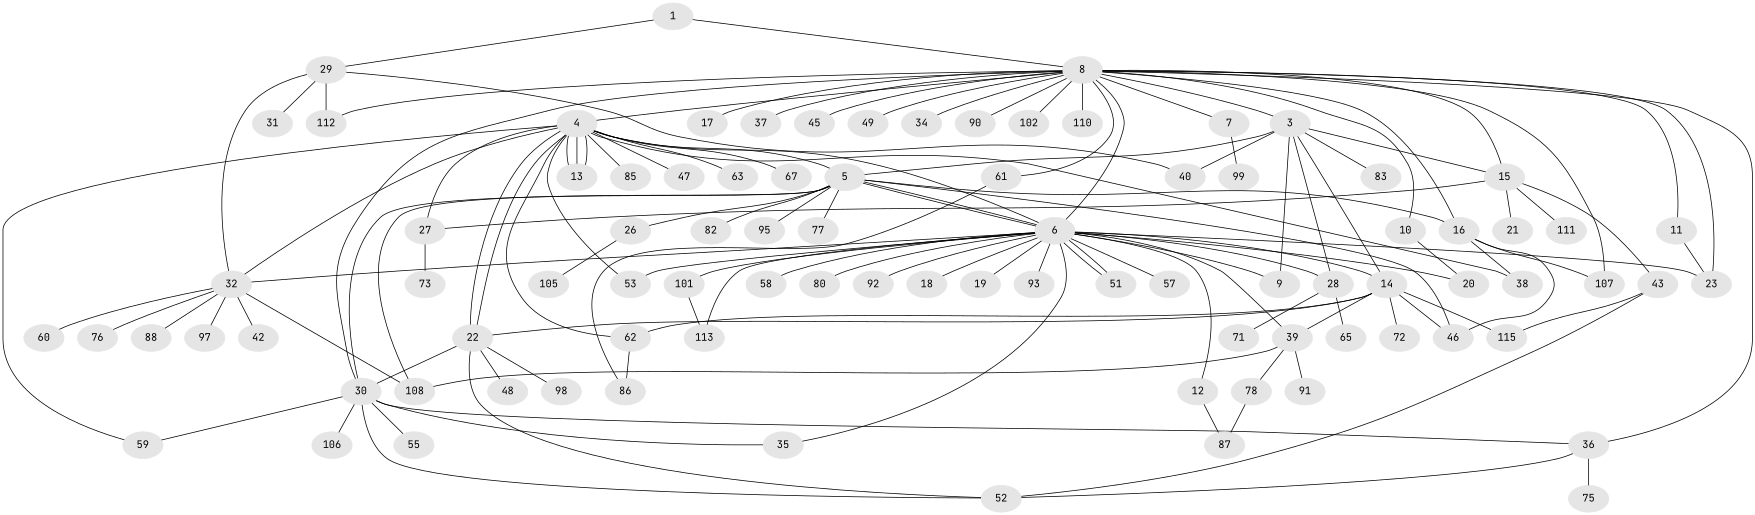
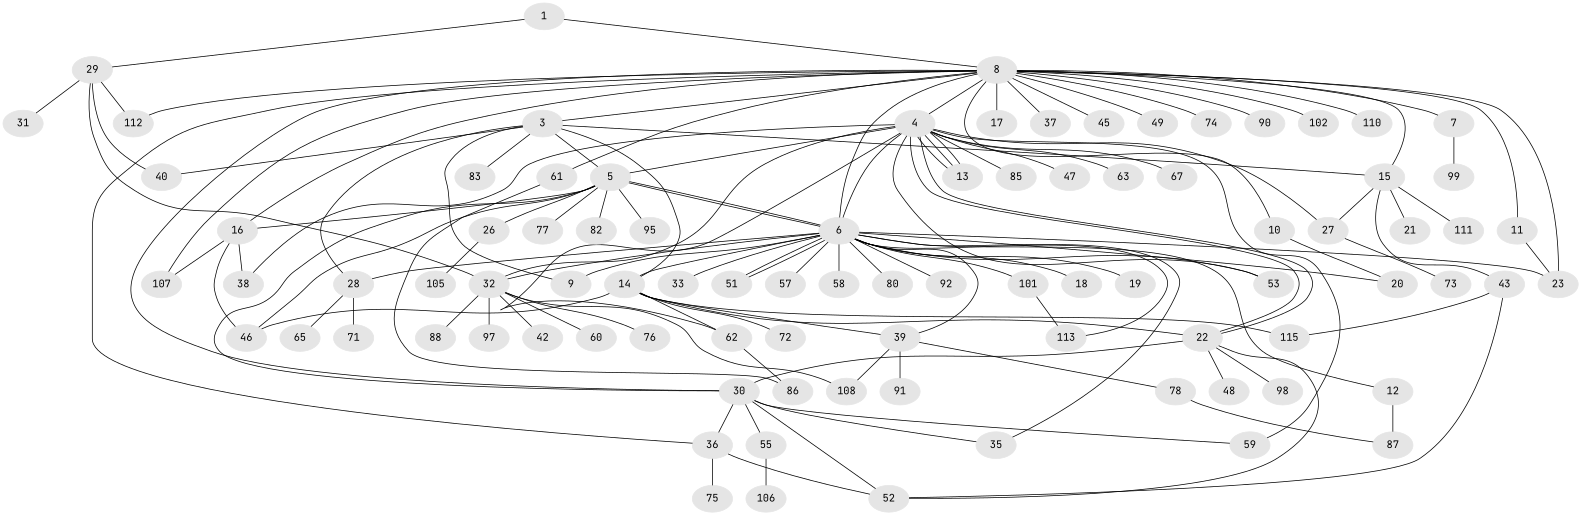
  graph {
    fontname="JetBrains Mono"
    node [color=gray90 fontname="JetBrains Mono" style=filled]
    edge [fontname="JetBrains Mono"]
    n1 [label=8 super="+54"]
    3 [super="+34"]
    4 [super="+24"]
    6 [super="+8"]
    7
    10 [super="+114"]
    11
    15 [super="+64"]
    16 [super="+103"]
    17 [super="+69"]
    23
    30 [super="+94"]
    36 [super="+56"]
    37
    45
    49
    61 [super="+85"]
-   74 [label=34]
+   74
    90
    102
    107
    110
    112
    1
    29 [super="+119"]
    40
    32 [super="+93"]
    31
    5 [super="+41"]
    9
    14 [super="+66"]
    28 [super="+84"]
    83
    13
    22 [super="+96"]
    n36 [label=85]
    27 [super="+50"]
    38
    47
    53
    59
    62 [super="+104"]
    63
    67
    12
    18
    19
    20
-   33 [label=93]
+   33
    35 [super="+89"]
    39 [super="+44"]
    51
    57 [super="+68"]
    58
    80
    92
    101
    113
    99
    21
    43 [super="+79"]
    111
    46
    52
    55
    106
    75
    86 [super="+118"]
    26 [super="+70"]
    77 [super="+117"]
    82
    95
    108
    72 [super="+109"]
    115 [super="+116"]
    65
    71
    48
    98
    73
    42
    60
    76 [super="+81"]
    88
    97
    105
    87
    78 [super="+100"]
    91
    n1 -- 3
    n1 -- 4
    n1 -- 6
    n1 -- 7
    n1 -- 10
    n1 -- 11
    n1 -- 15
    n1 -- 16
    n1 -- 17
    n1 -- 23
    n1 -- 30
    n1 -- 36
    n1 -- 37
    n1 -- 45
    n1 -- 49
    n1 -- 61
    n1 -- 74
    n1 -- 90
    n1 -- 102
    n1 -- 107
    n1 -- 110
    n1 -- 112
    3 -- 15
    3 -- 40
    3 -- 5
    3 -- 9
    3 -- 14
    3 -- 28
    3 -- 83
    4 -- 6
    4 -- 32
    4 -- 5
    4 -- 13
    4 -- 13
    4 -- 13
    4 -- 22
    4 -- 22
    4 -- n36
    4 -- 27
    4 -- 38
    4 -- 47
    4 -- 53
    4 -- 59
    4 -- 62
    4 -- 63
    4 -- 67
    6 -- 23
    6 -- 32
    6 -- 9
    6 -- 14 [weight=2]
    6 -- 28
    6 -- 53
    6 -- 12
    6 -- 18
    6 -- 19
    6 -- 20
    6 -- 33
    6 -- 35
    6 -- 39
    6 -- 51
    6 -- 51
    6 -- 57
    6 -- 58
    6 -- 80
    6 -- 92
    6 -- 101
    6 -- 113
    7 -- 99
    10 -- 20
    11 -- 23
    15 -- 27
    15 -- 21
    15 -- 43
    15 -- 111
    16 -- 107
    16 -- 38
    16 -- 46
    30 -- 36
    30 -- 59
    30 -- 35
    30 -- 52
    30 -- 55
-   30 -- 106
+   55 -- 106
    36 -- 52
    36 -- 75
    61 -- 86
    1 -- n1
    1 -- 29
    29 -- 112
    29 -- 40
    29 -- 32
    29 -- 31
    32 -- 108
    32 -- 42
    32 -- 60
    32 -- 76
    32 -- 88
    32 -- 97
    5 -- 6
    5 -- 6
    5 -- 16
    5 -- 30
    5 -- 46
    5 -- 26
    5 -- 77
    5 -- 82
    5 -- 95
-   5 -- 108
    14 -- 22
    14 -- 62
    14 -- 39
    14 -- 46
    14 -- 72
    14 -- 115
    28 -- 65
    28 -- 71
    22 -- 30
    22 -- 52
    22 -- 48
    22 -- 98
    27 -- 73
    62 -- 86
    12 -- 87
    39 -- 108
    39 -- 78
    39 -- 91
    101 -- 113
    43 -- 52
    43 -- 115
    26 -- 105
    78 -- 87
  }
